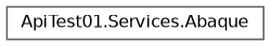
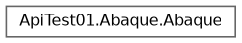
  digraph {
    rankdir=TB
-   n1 [color=grey40 fillcolor=white fontname=Helvetica fontsize=10 height=0.2 label="ApiTest01.Services.Abaque" shape=box style=filled width=0.4]
+   n1 [color=grey40 fillcolor=white fontname=Helvetica fontsize=10 height=0.2 label="ApiTest01.Abaque.Abaque" shape=box style=filled width=0.4]
  }
